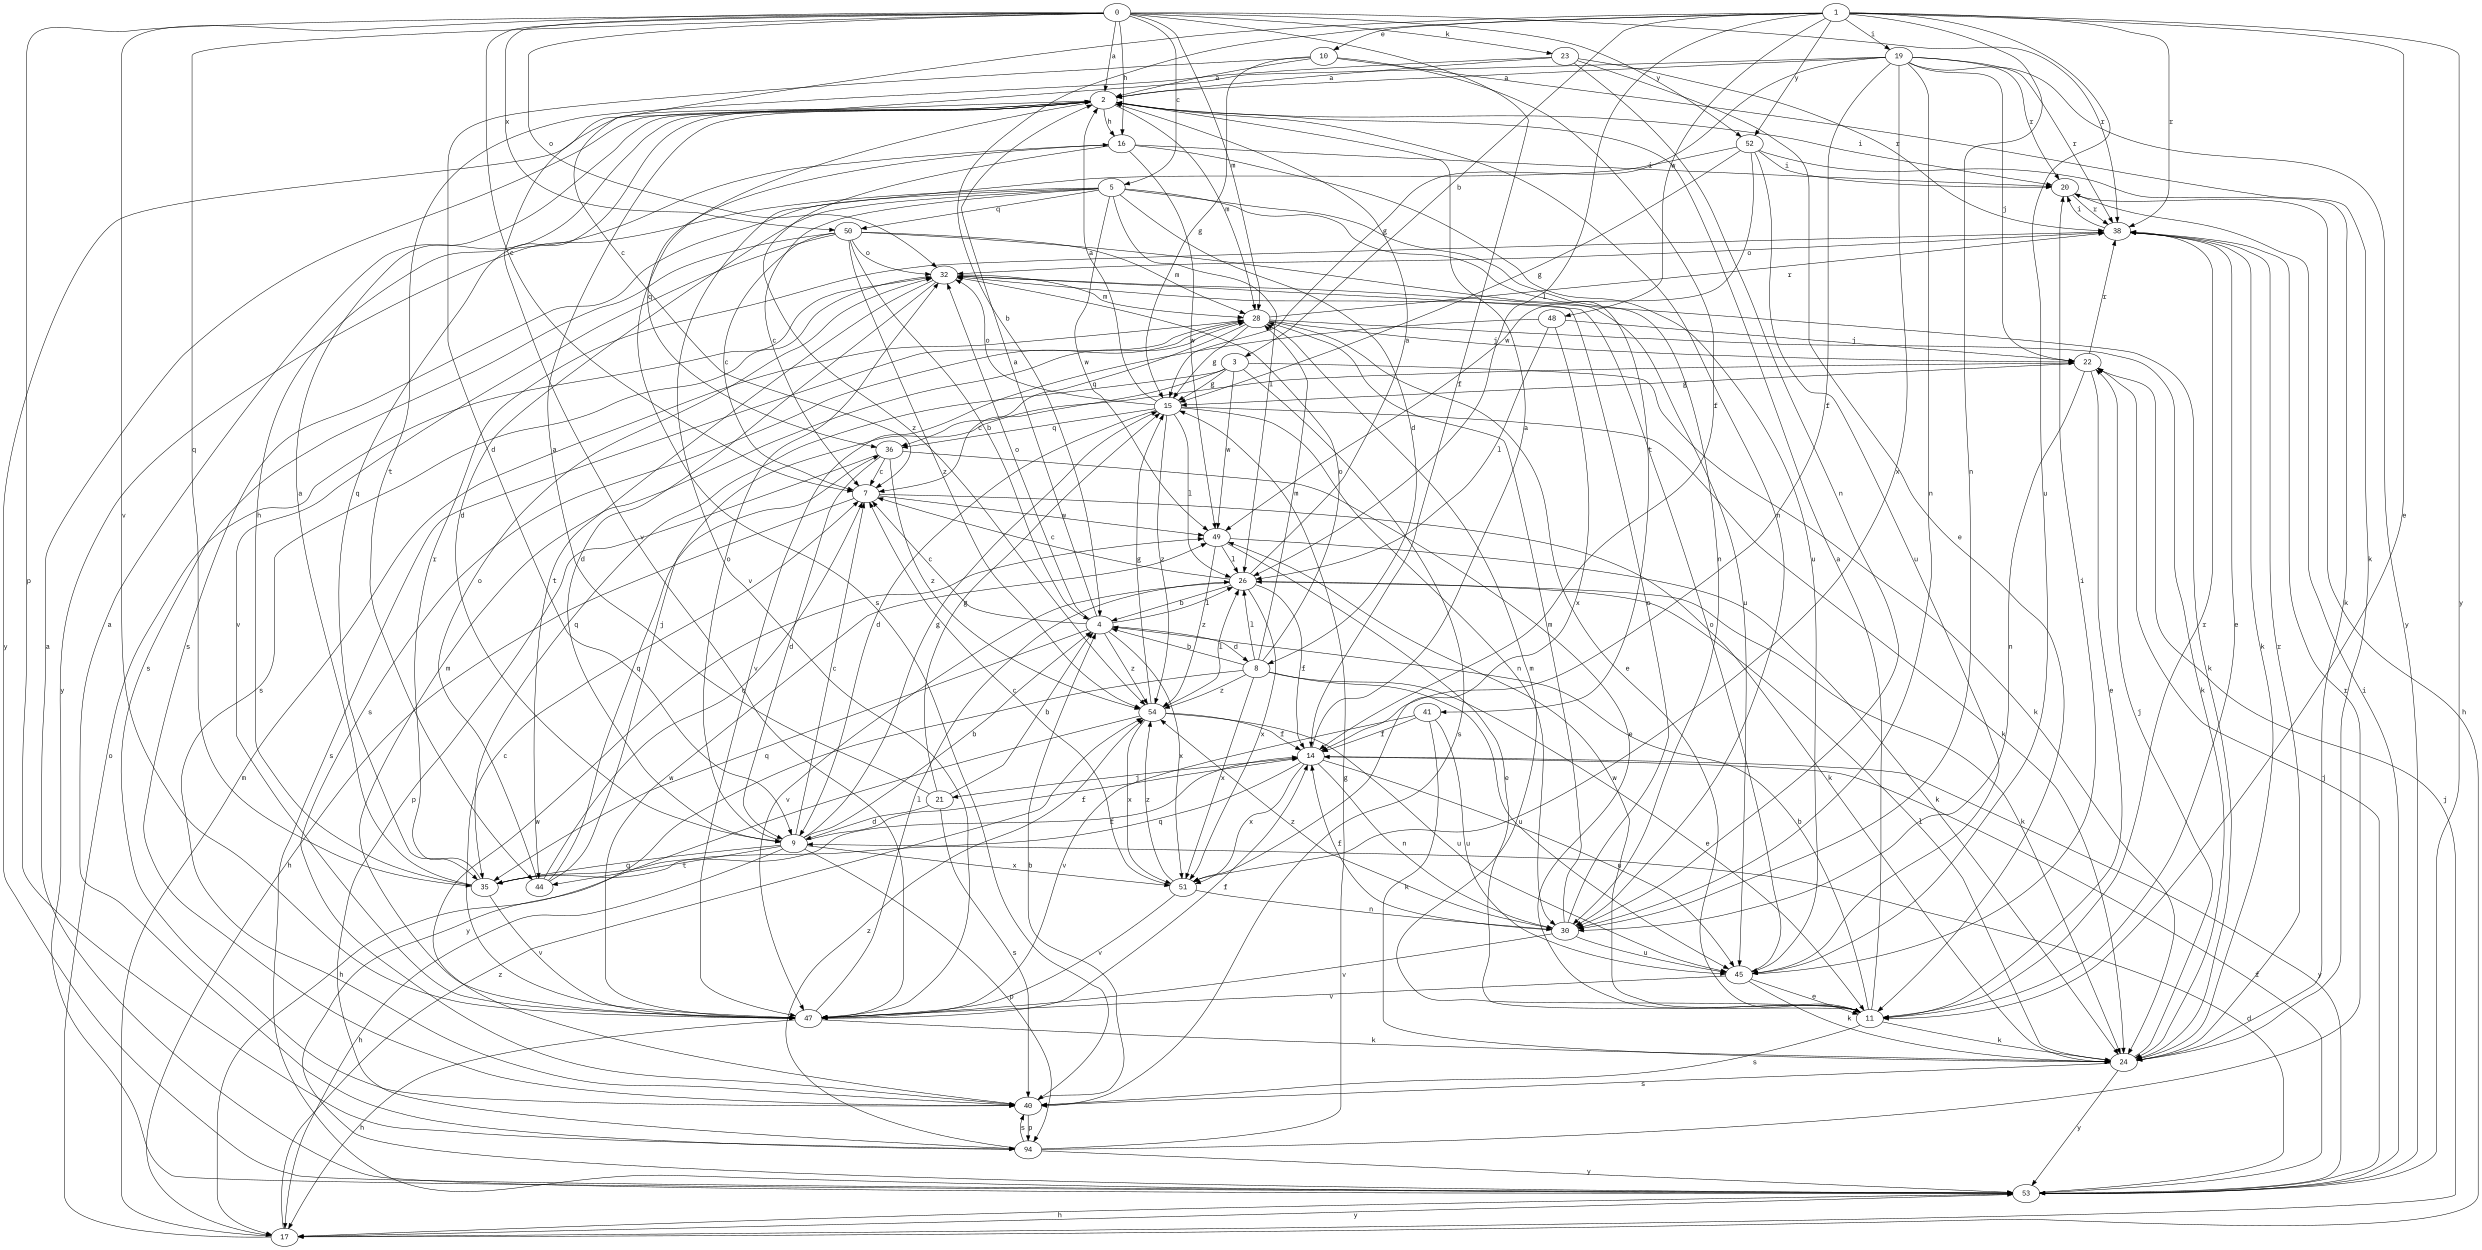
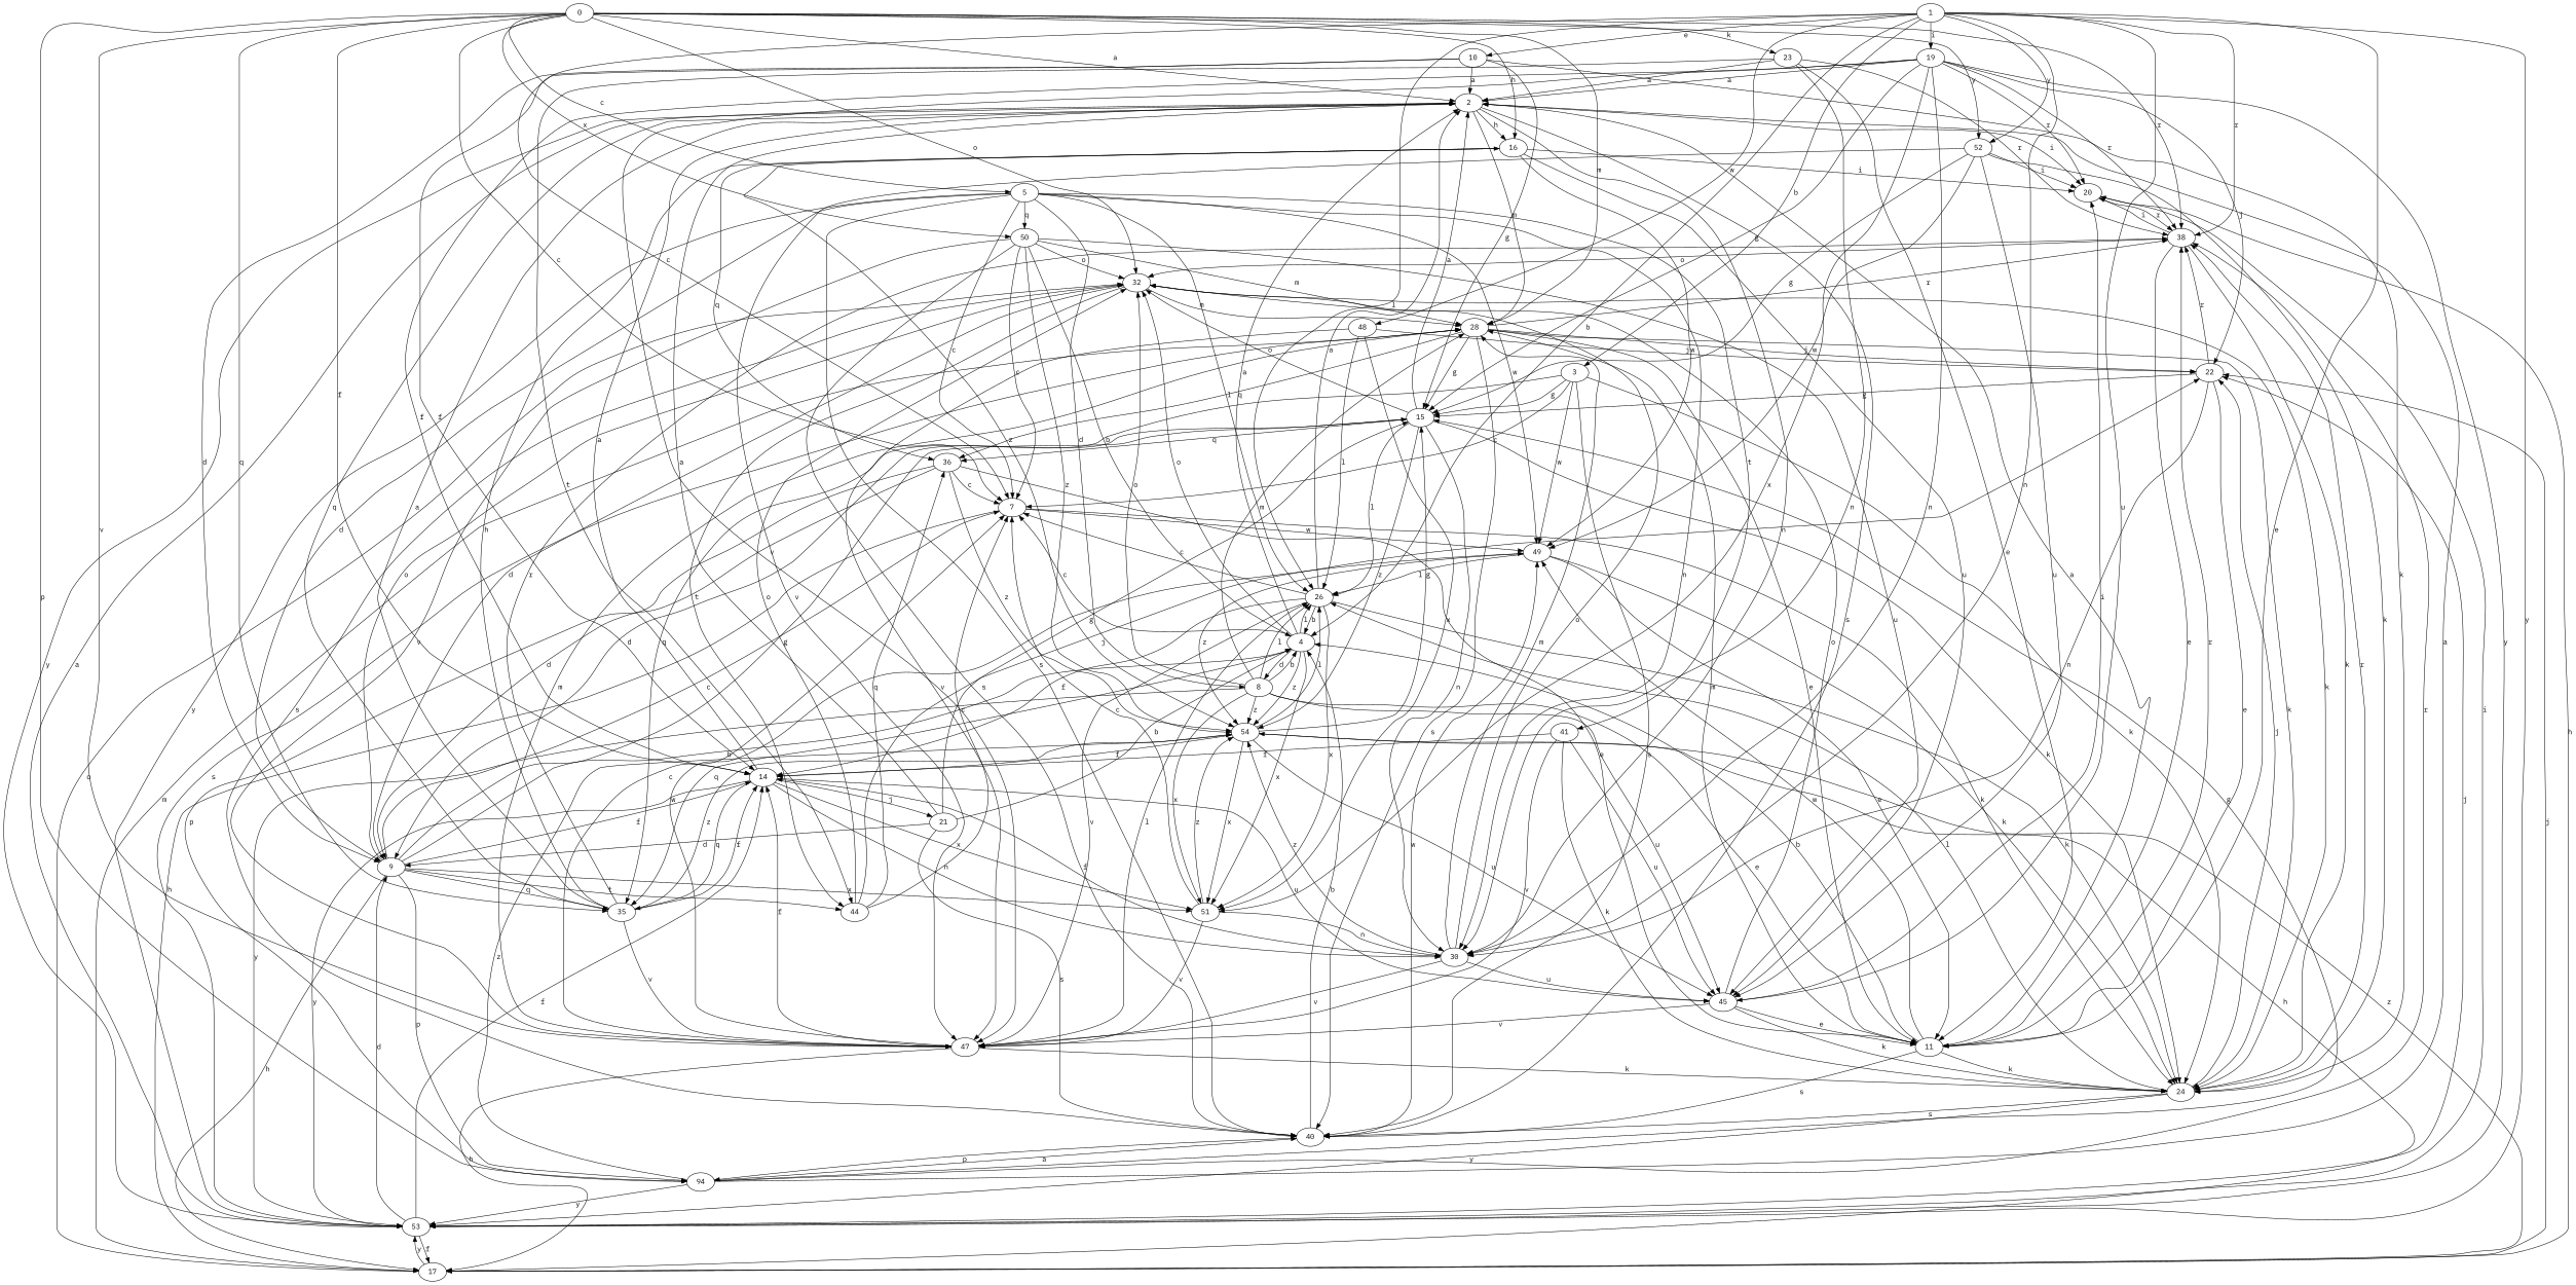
  strict digraph {
    fontname="IBM Plex Mono"
    node [fontname="IBM Plex Mono"]
    edge [fontname="IBM Plex Mono"]
    0
    2
    5
    7
    14
    16
    23
    28
    32
    n10 [label=94]
    35
    38
    47
    50
    52
    30
    53
    20
    40
    26
    49
    8
    9
    41
    24
    17
    45
    51
    21
    54
    36
    11
    n33 [label=44]
    15
    22
    4
    1
    3
    10
    19
    48
    0 -> 2 [label=a]
    0 -> 5 [label=c]
    0 -> 7 [label=c]
    0 -> 14 [label=f]
    0 -> 16 [label=h]
    0 -> 23 [label=k]
    0 -> 28 [label=m]
    0 -> 32 [label=o]
    0 -> n10 [label=p]
    0 -> 35 [label=q]
    0 -> 38 [label=r]
    0 -> 47 [label=v]
    0 -> 50 [label=x]
    0 -> 52 [label=y]
    2 -> 16 [label=h]
    2 -> 28 [label=m]
    2 -> 35 [label=q]
    2 -> 30 [label=n]
    2 -> 53 [label=y]
    2 -> 20 [label=i]
    2 -> 40 [label=s]
    5 -> 7 [label=c]
    5 -> 50 [label=q]
    5 -> 30 [label=n]
    5 -> 53 [label=y]
    5 -> 40 [label=s]
    5 -> 26 [label=l]
    5 -> 49 [label=w]
    5 -> 8 [label=d]
    5 -> 9 [label=d]
    5 -> 41 [label=t]
    7 -> 49 [label=w]
    7 -> 24 [label=k]
    7 -> 17 [label=h]
    14 -> 2 [label=a]
    14 -> 35 [label=q]
    14 -> 30 [label=n]
    14 -> 53 [label=y]
    14 -> 45 [label=u]
    14 -> 51 [label=x]
    14 -> 21 [label=j]
    16 -> 20 [label=i]
    16 -> 49 [label=w]
    16 -> 45 [label=u]
    16 -> 54 [label=z]
    16 -> 36 [label=q]
    23 -> 2 [label=a]
    23 -> 38 [label=r]
    23 -> 30 [label=n]
    23 -> 11 [label=e]
    23 -> n33 [label=t]
    28 -> 38 [label=r]
    28 -> 40 [label=s]
    28 -> 24 [label=k]
    28 -> 36 [label=q]
    28 -> 11 [label=e]
    28 -> 15 [label=g]
    28 -> 22 [label=j]
    32 -> 28 [label=m]
    32 -> 40 [label=s]
    32 -> 9 [label=d]
    32 -> 24 [label=k]
    32 -> n33 [label=t]
    n10 -> 2 [label=a]
    n10 -> 38 [label=r]
    n10 -> 53 [label=y]
-   n10 -> 40 [label=s]
+   n10 -> 40 [label=a]
    n10 -> 54 [label=z]
    n10 -> 15 [label=g]
    35 -> 2 [label=a]
    35 -> 14 [label=f]
    35 -> 16 [label=h]
    35 -> 38 [label=r]
    35 -> 47 [label=v]
+   35 -> 54 [label=z]
    38 -> 32 [label=o]
    38 -> 20 [label=i]
    38 -> 24 [label=k]
    38 -> 11 [label=e]
    47 -> 7 [label=c]
    47 -> 14 [label=f]
    47 -> 28 [label=m]
    47 -> 26 [label=l]
    47 -> 49 [label=w]
    47 -> 24 [label=k]
    47 -> 17 [label=h]
    50 -> 7 [label=c]
    50 -> 28 [label=m]
    50 -> 32 [label=o]
    50 -> 47 [label=v]
    50 -> 40 [label=s]
    50 -> 45 [label=u]
    50 -> 54 [label=z]
    50 -> 4 [label=b]
    52 -> 47 [label=v]
    52 -> 20 [label=i]
    52 -> 49 [label=w]
    52 -> 24 [label=k]
    52 -> 45 [label=u]
    52 -> 15 [label=g]
    30 -> 14 [label=f]
    30 -> 28 [label=m]
    30 -> 32 [label=o]
    30 -> 47 [label=v]
    30 -> 45 [label=u]
    30 -> 54 [label=z]
    53 -> 2 [label=a]
    53 -> 14 [label=f]
    53 -> 28 [label=s]
    53 -> 20 [label=i]
    53 -> 9 [label=d]
-   53 -> 17 [label=h]
+   53 -> 17 [label=f]
    53 -> 22 [label=j]
    20 -> 38 [label=r]
    20 -> 17 [label=h]
    40 -> n10 [label=p]
    40 -> 49 [label=w]
    40 -> 4 [label=b]
    26 -> 2 [label=a]
    26 -> 7 [label=c]
    26 -> 14 [label=f]
    26 -> 47 [label=v]
    26 -> 24 [label=k]
    26 -> 51 [label=x]
    26 -> 4 [label=b]
    49 -> 26 [label=l]
    49 -> 24 [label=k]
    49 -> 54 [label=z]
    49 -> 11 [label=e]
    8 -> 28 [label=m]
    8 -> 32 [label=o]
    8 -> 53 [label=y]
    8 -> 26 [label=l]
    8 -> 45 [label=u]
    8 -> 51 [label=x]
    8 -> 54 [label=z]
    8 -> 11 [label=e]
    8 -> 4 [label=b]
    9 -> 7 [label=c]
    9 -> 14 [label=f]
    9 -> 32 [label=o]
    9 -> n10 [label=p]
    9 -> 35 [label=q]
    9 -> 17 [label=h]
    9 -> 51 [label=x]
    9 -> n33 [label=t]
    9 -> 15 [label=g]
    9 -> 4 [label=b]
    41 -> 14 [label=f]
    41 -> 47 [label=v]
    41 -> 24 [label=k]
    41 -> 45 [label=u]
    24 -> 38 [label=r]
    24 -> 53 [label=y]
    24 -> 40 [label=s]
    24 -> 26 [label=l]
    24 -> 22 [label=j]
    17 -> 28 [label=m]
    17 -> 32 [label=o]
    17 -> 53 [label=y]
    17 -> 54 [label=z]
    17 -> 22 [label=j]
    45 -> 32 [label=o]
    45 -> 47 [label=v]
    45 -> 20 [label=i]
    45 -> 24 [label=k]
    45 -> 11 [label=e]
    51 -> 7 [label=c]
    51 -> 47 [label=v]
    51 -> 30 [label=n]
    51 -> 54 [label=z]
    21 -> 2 [label=a]
    21 -> 40 [label=s]
    21 -> 9 [label=d]
    21 -> 15 [label=g]
    21 -> 4 [label=b]
    54 -> 14 [label=f]
    54 -> 26 [label=l]
    54 -> 17 [label=h]
    54 -> 45 [label=u]
    54 -> 51 [label=x]
    54 -> 15 [label=g]
    36 -> 7 [label=c]
    36 -> n10 [label=p]
    36 -> 9 [label=d]
    36 -> 54 [label=z]
    36 -> 11 [label=e]
    11 -> 2 [label=a]
    11 -> 28 [label=m]
    11 -> 38 [label=r]
    11 -> 40 [label=s]
    11 -> 49 [label=w]
    11 -> 24 [label=k]
    11 -> 4 [label=b]
    n33 -> 7 [label=c]
    n33 -> 32 [label=o]
    n33 -> 36 [label=q]
    n33 -> 22 [label=j]
    15 -> 2 [label=a]
    15 -> 32 [label=o]
    15 -> 30 [label=n]
    15 -> 26 [label=l]
    15 -> 9 [label=d]
    15 -> 24 [label=k]
    15 -> 54 [label=z]
    15 -> 36 [label=q]
    22 -> 38 [label=r]
    22 -> 30 [label=n]
    22 -> 11 [label=e]
    22 -> 15 [label=g]
    4 -> 2 [label=a]
    4 -> 7 [label=c]
    4 -> 32 [label=o]
    4 -> 35 [label=q]
    4 -> 26 [label=l]
    4 -> 8 [label=d]
    4 -> 51 [label=x]
    4 -> 54 [label=z]
    1 -> 7 [label=c]
    1 -> 38 [label=r]
    1 -> 52 [label=y]
    1 -> 30 [label=n]
    1 -> 53 [label=y]
    1 -> 26 [label=l]
    1 -> 45 [label=u]
    1 -> 11 [label=e]
    1 -> 4 [label=b]
    1 -> 3 [label=b]
    1 -> 10 [label=e]
    1 -> 19 [label=i]
    1 -> 48 [label=w]
    3 -> 7 [label=c]
    3 -> 35 [label=q]
    3 -> 40 [label=s]
    3 -> 49 [label=w]
    3 -> 24 [label=k]
    3 -> 15 [label=g]
    10 -> 2 [label=a]
    10 -> 14 [label=f]
    10 -> 9 [label=d]
    10 -> 24 [label=k]
    10 -> 15 [label=g]
    19 -> 2 [label=a]
    19 -> 14 [label=f]
    19 -> 38 [label=r]
    19 -> 47 [label=v]
    19 -> 30 [label=n]
    19 -> 53 [label=y]
    19 -> 20 [label=r]
    19 -> 51 [label=x]
    19 -> 15 [label=g]
    19 -> 22 [label=j]
    48 -> 47 [label=v]
    48 -> 26 [label=l]
    48 -> 51 [label=x]
    48 -> 22 [label=j]
  }
